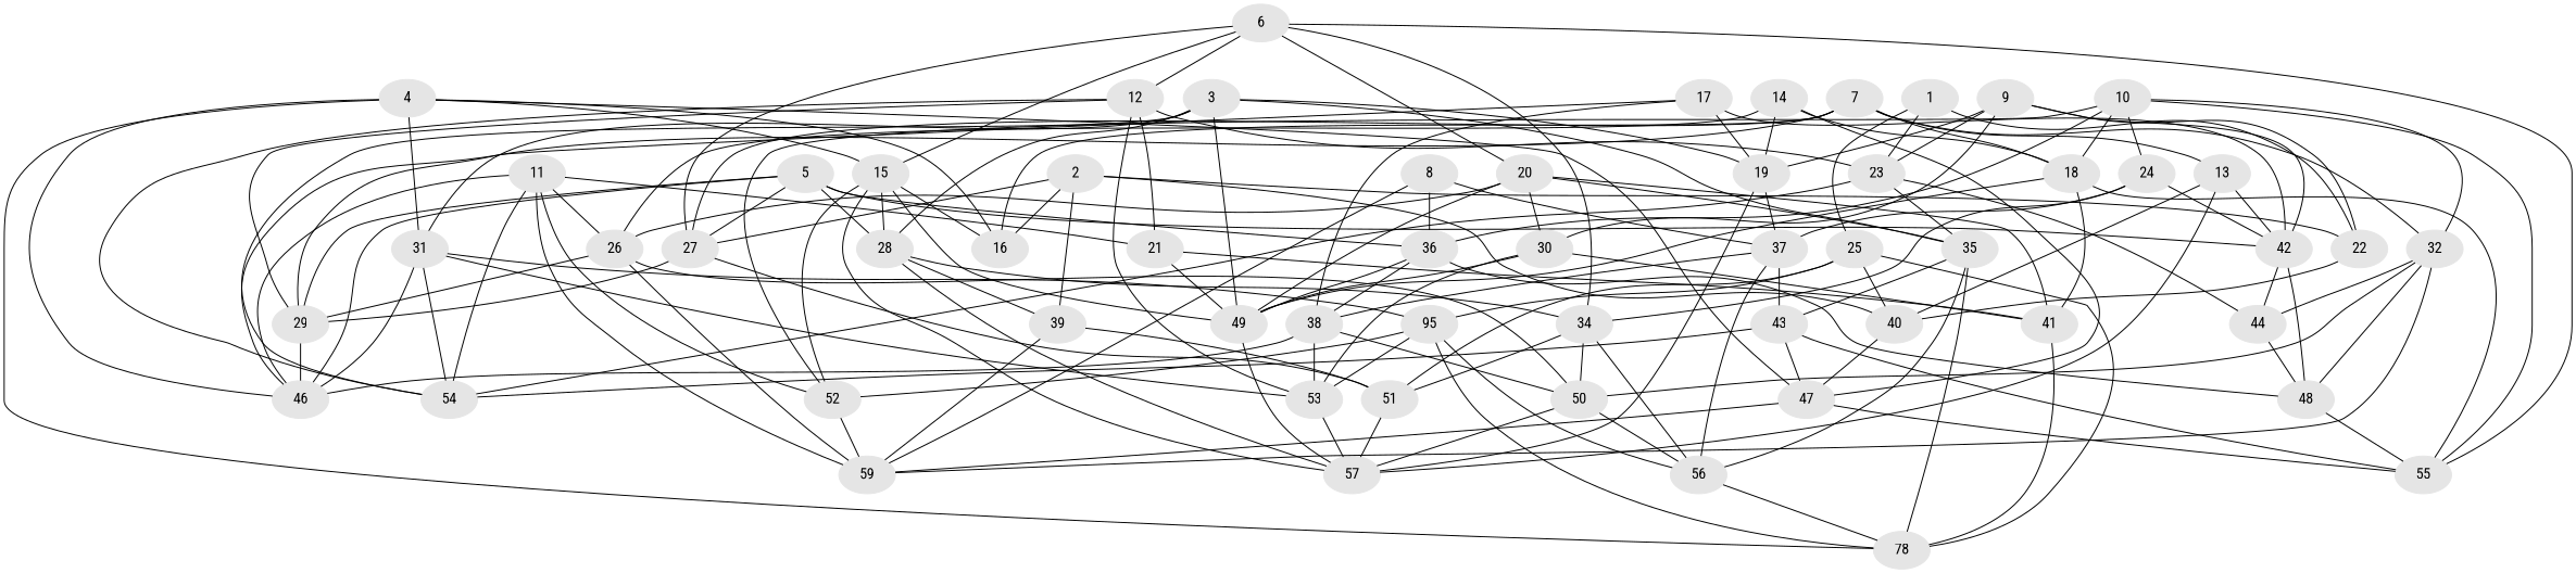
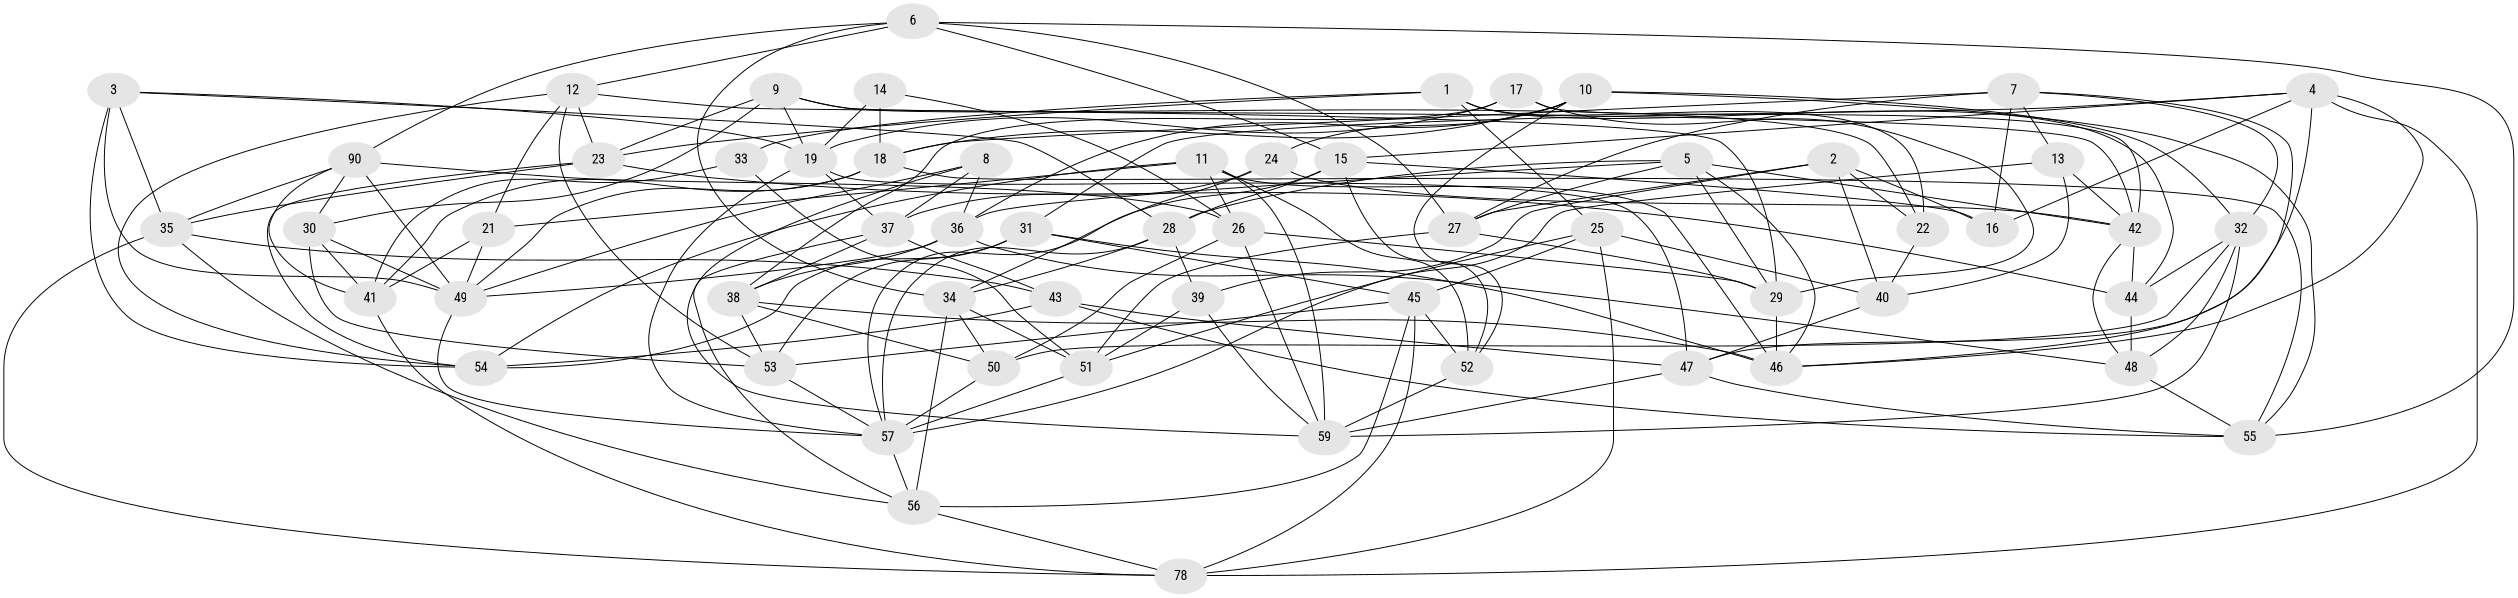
  graph {
    fontname="Roboto Condensed"
    node [color=gray90 fontname="Roboto Condensed" style=filled]
    edge [fontname="Roboto Condensed" weight=1.0]
    1
    22
    23
    25
+   33
    44
    40
    35
    54
    n10 [label=78]
-   45 [label=95]
+   45
    51
    41
    48
    2
    16
    27
    39
    29
    59
    47
    3
    19
    28
    31
    49
    37
    57
    34
    46
    53
    56
    43
    4
    15
    52
    55
    5
    36
    42
    38
    6
    12
-   20
+   20 [label=90]
    21
    30
    26
    50
    7
    13
    18
    32
    8
    9
    10
    24
    11
    14
    17
    1 -- 22
    1 -- 23
    1 -- 25
+   1 -- 33 [weight=2.0]
+   1 -- 44
    22 -- 40
    23 -- 44
    23 -- 35
    23 -- 54
    25 -- 40 [weight=2.0]
    25 -- n10
    25 -- 45
    25 -- 51
+   33 -- 51
+   33 -- 41
    44 -- 48 [weight=2.0]
    40 -- 47
    35 -- n10
    35 -- 56
    35 -- 43
    45 -- n10
    45 -- 53
    45 -- 56
    45 -- 52
    51 -- 57
    41 -- n10
    48 -- 55
    2 -- 22
    2 -- 40
    2 -- 16
    2 -- 27
    2 -- 39 [weight=2.0]
    27 -- 51
    27 -- 29
    39 -- 51
    39 -- 59
    29 -- 46
    47 -- 59
    47 -- 55
    3 -- 35
    3 -- 54
    3 -- 19
    3 -- 28
-   3 -- 31
    3 -- 49
    19 -- 37
    19 -- 57
    28 -- 39
    28 -- 57
    28 -- 34
    31 -- 54
    31 -- 45
    31 -- 46
    31 -- 53
    49 -- 57
    37 -- 56
    37 -- 43
    37 -- 38
    34 -- 51
    34 -- 56
    34 -- 50
    53 -- 57
    56 -- n10
    43 -- 54
    43 -- 47
    43 -- 55
    4 -- n10
    4 -- 16
    4 -- 47
    4 -- 31
    4 -- 46
    4 -- 15
    15 -- 16
    15 -- 28
    15 -- 57
    15 -- 52
    52 -- 59 [weight=2.0]
    5 -- 27
    5 -- 29
    5 -- 28
    5 -- 46
    5 -- 36
    5 -- 42
    36 -- 48
    36 -- 49
    36 -- 38
    42 -- 44
    42 -- 48
    38 -- 46
    38 -- 53
    38 -- 50
    6 -- 27
    6 -- 34
    6 -- 15
    6 -- 55
    6 -- 12
    6 -- 20
    12 -- 23
    12 -- 54
    12 -- 29
    12 -- 53
    12 -- 21
    20 -- 35
    20 -- 41
    20 -- 49
    20 -- 30
    20 -- 26
    21 -- 41
    21 -- 49
    30 -- 41
    30 -- 49
    30 -- 53
    26 -- 29
    26 -- 59
    26 -- 50
    50 -- 57
-   50 -- 56
+   57 -- 56
    7 -- 16
    7 -- 27
    7 -- 46
    7 -- 13
    7 -- 18
    7 -- 32
    13 -- 40
    13 -- 57
    13 -- 42
    18 -- 41
    18 -- 49
    18 -- 55
    32 -- 44
    32 -- 48
    32 -- 59
    32 -- 50
    8 -- 59
-   15 -- 49
+   8 -- 49
    8 -- 37
    8 -- 36
    9 -- 22
    9 -- 23
    9 -- 19
    9 -- 42
    9 -- 30 [weight=2.0]
    10 -- 52
    10 -- 55
    10 -- 36
    10 -- 18
    10 -- 32
    10 -- 24
    24 -- 37
    24 -- 34
    24 -- 42
    11 -- 54
    11 -- 59
    11 -- 46
    11 -- 52
    11 -- 21
    11 -- 26
-   14 -- 47
+   19 -- 47
    14 -- 19
    14 -- 26
    14 -- 18
    17 -- 29
    17 -- 19
    17 -- 42
    17 -- 38
  }
